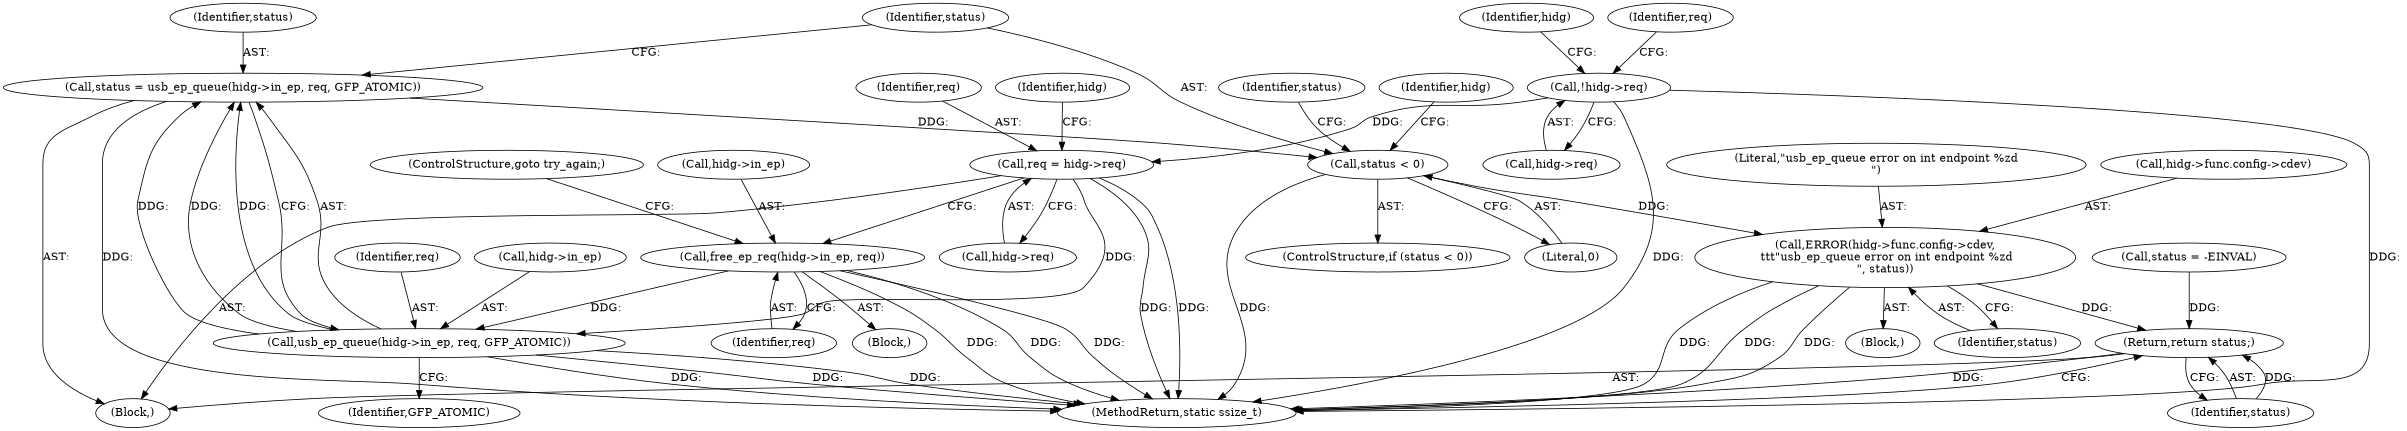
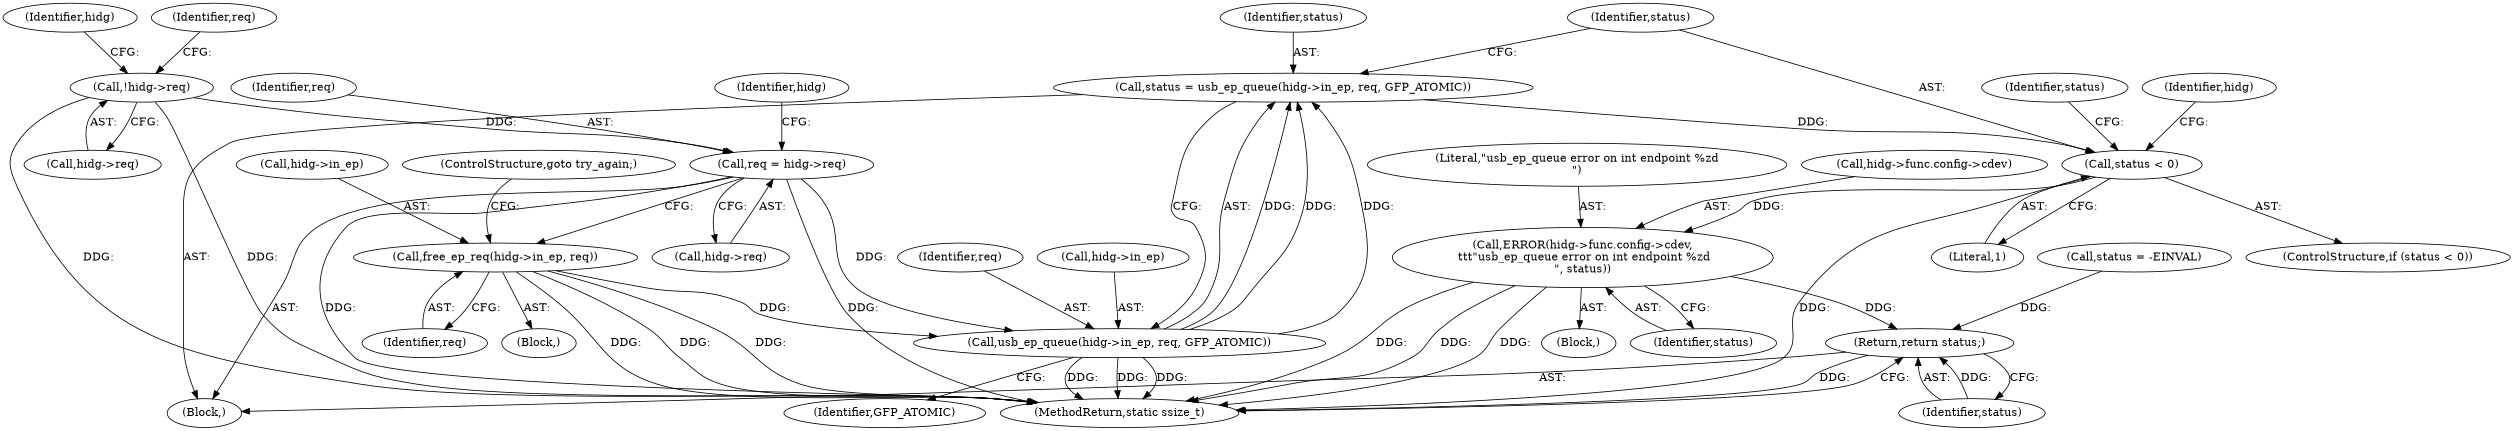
  digraph {
    n1 [label="(Call,ERROR(hidg->func.config->cdev,\n \t\t\t\"usb_ep_queue error on int endpoint %zd\n\", status))"]
    n2 [label="(Return,return status;)"]
    n3 [label="(MethodReturn,static ssize_t)"]
    n4 [label="(Block,)"]
    n5 [label="(Identifier,status)"]
    n6 [label="(Block,)"]
    n7 [label="(Identifier,status)"]
    n8 [label="(Call,status < 0)"]
    n9 [label="(ControlStructure,if (status < 0))"]
-   n10 [label="(Literal,0)"]
+   n10 [label="(Literal,1)"]
    n11 [label="(Call,status = usb_ep_queue(hidg->in_ep, req, GFP_ATOMIC))"]
    n12 [label="(Call,usb_ep_queue(hidg->in_ep, req, GFP_ATOMIC))"]
    n13 [label="(Identifier,GFP_ATOMIC)"]
    n14 [label="(Call,free_ep_req(hidg->in_ep, req))"]
    n15 [label="(Identifier,req)"]
    n16 [label="(Block,)"]
    n17 [label="(Call,req = hidg->req)"]
    n18 [label="(Call,hidg->req)"]
    n19 [label="(Call,!hidg->req)"]
    n20 [label="(Call,hidg->req)"]
    n21 [label="(Identifier,req)"]
    n22 [label="(ControlStructure,goto try_again;)"]
    n23 [label="(Identifier,req)"]
    n24 [label="(Call,hidg->func.config->cdev)"]
    n25 [label="(Identifier,status)"]
    n26 [label="(Identifier,req)"]
    n27 [label="(Identifier,status)"]
    n28 [label="(Identifier,hidg)"]
    n29 [label="(Call,hidg->in_ep)"]
    n30 [label="(Identifier,status)"]
    n31 [label="(Call,status = -EINVAL)"]
    n32 [label="(Literal,\"usb_ep_queue error on int endpoint %zd\n\")"]
    n33 [label="(Identifier,hidg)"]
    n34 [label="(Identifier,hidg)"]
    n35 [label="(Call,hidg->in_ep)"]
    n1 -> n2 [label="DDG: "]
    n1 -> n3 [label="DDG: "]
    n1 -> n3 [label="DDG: "]
    n1 -> n3 [label="DDG: "]
    n1 -> n4 [label="AST: "]
    n1 -> n5 [label="CFG: "]
    n2 -> n3 [label="DDG: "]
    n2 -> n6 [label="AST: "]
    n2 -> n7 [label="CFG: "]
    n3 -> n2 [label="CFG: "]
    n5 -> n1 [label="AST: "]
    n7 -> n2 [label="AST: "]
    n7 -> n2 [label="DDG: "]
    n8 -> n1 [label="DDG: "]
    n8 -> n3 [label="DDG: "]
    n8 -> n9 [label="AST: "]
    n8 -> n10 [label="CFG: "]
    n10 -> n8 [label="AST: "]
-   n11 -> n3 [label="DDG: "]
    n11 -> n6 [label="AST: "]
    n11 -> n8 [label="DDG: "]
    n11 -> n12 [label="CFG: "]
    n12 -> n3 [label="DDG: "]
    n12 -> n3 [label="DDG: "]
    n12 -> n3 [label="DDG: "]
    n12 -> n11 [label="AST: "]
    n12 -> n11 [label="DDG: "]
    n12 -> n11 [label="DDG: "]
    n12 -> n11 [label="DDG: "]
    n12 -> n13 [label="CFG: "]
    n14 -> n3 [label="DDG: "]
    n14 -> n3 [label="DDG: "]
    n14 -> n3 [label="DDG: "]
    n14 -> n12 [label="DDG: "]
    n14 -> n15 [label="CFG: "]
    n14 -> n16 [label="AST: "]
    n15 -> n14 [label="AST: "]
    n17 -> n3 [label="DDG: "]
    n17 -> n3 [label="DDG: "]
    n17 -> n6 [label="AST: "]
    n17 -> n12 [label="DDG: "]
    n17 -> n14 [label="CFG: "]
    n17 -> n18 [label="CFG: "]
    n18 -> n17 [label="AST: "]
    n19 -> n3 [label="DDG: "]
    n19 -> n3 [label="DDG: "]
    n19 -> n17 [label="DDG: "]
    n19 -> n20 [label="CFG: "]
    n20 -> n19 [label="AST: "]
    n21 -> n19 [label="CFG: "]
    n22 -> n14 [label="CFG: "]
    n23 -> n17 [label="AST: "]
    n24 -> n1 [label="AST: "]
    n25 -> n8 [label="AST: "]
    n25 -> n11 [label="CFG: "]
    n26 -> n12 [label="AST: "]
    n27 -> n11 [label="AST: "]
    n28 -> n19 [label="CFG: "]
    n29 -> n14 [label="AST: "]
    n30 -> n8 [label="CFG: "]
    n31 -> n2 [label="DDG: "]
    n32 -> n1 [label="AST: "]
    n33 -> n8 [label="CFG: "]
    n34 -> n17 [label="CFG: "]
    n35 -> n12 [label="AST: "]
  }
